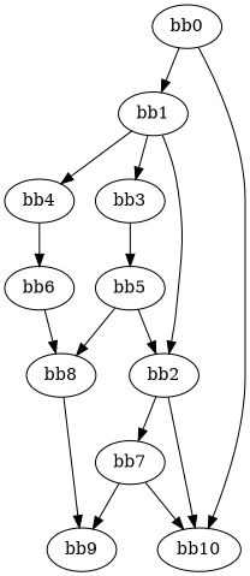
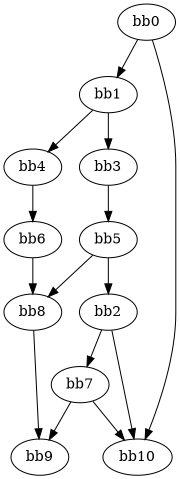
  digraph {
    n1 [label="bb0\l"]
    n2 [label="bb1\l"]
    n3 [label="bb10\l"]
    n4 [label="bb2\l"]
    n5 [label="bb3\l"]
    n6 [label="bb4\l"]
    n7 [label="bb7\l"]
    n8 [label="bb5\l"]
    n9 [label="bb6\l"]
    n10 [label="bb9\l"]
    n11 [label="bb8\l"]
    n1 -> n2
    n1 -> n3
-   n2 -> n4
    n2 -> n5
    n2 -> n6
    n4 -> n3
    n4 -> n7
    n5 -> n8
    n6 -> n9
    n7 -> n3
    n7 -> n10
    n8 -> n4
    n8 -> n11
    n9 -> n11
    n11 -> n10
  }
